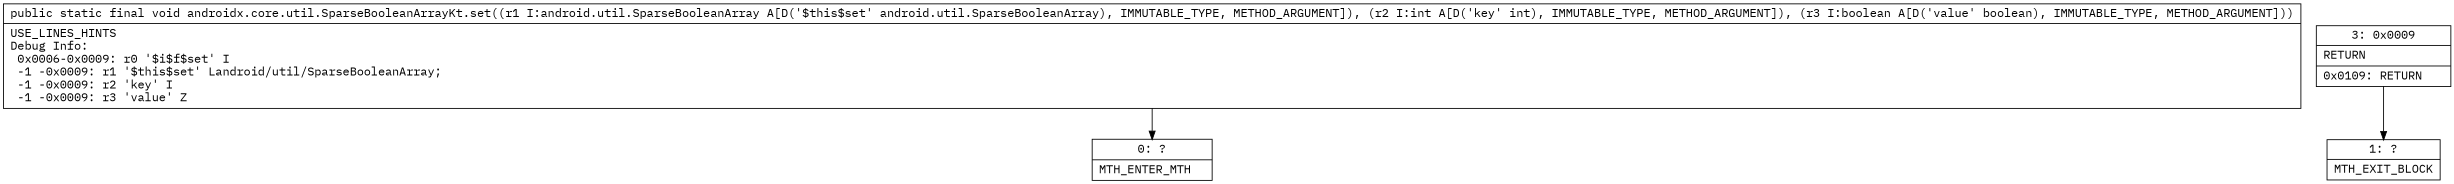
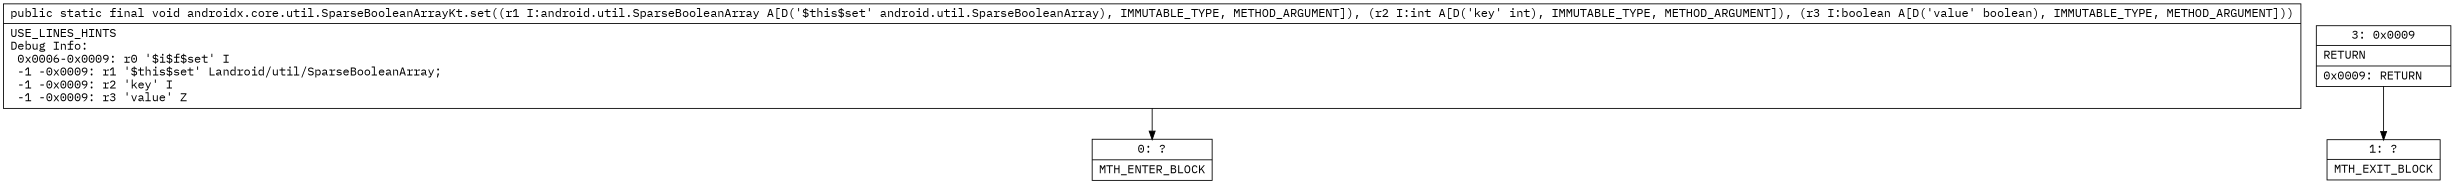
  digraph {
    fontname="IBM Plex Mono"
    node [fontname="IBM Plex Mono" shape=record]
    edge [fontname="IBM Plex Mono"]
-   n1 [label="{0\:\ ?|MTH_ENTER_MTH\l}"]
-   n2 [label="{3\:\ 0x0009|RETURN\l|0x0109: RETURN   \l}"]
+   n1 [label="{0\:\ ?|MTH_ENTER_BLOCK\l}"]
+   n2 [label="{3\:\ 0x0009|RETURN\l|0x0009: RETURN   \l}"]
    n3 [label="{1\:\ ?|MTH_EXIT_BLOCK\l}"]
    n4 [label="{public static final void androidx.core.util.SparseBooleanArrayKt.set((r1 I:android.util.SparseBooleanArray A[D('$this$set' android.util.SparseBooleanArray), IMMUTABLE_TYPE, METHOD_ARGUMENT]), (r2 I:int A[D('key' int), IMMUTABLE_TYPE, METHOD_ARGUMENT]), (r3 I:boolean A[D('value' boolean), IMMUTABLE_TYPE, METHOD_ARGUMENT]))  | USE_LINES_HINTS\lDebug Info:\l  0x0006\-0x0009: r0 '$i$f$set' I\l  \-1 \-0x0009: r1 '$this$set' Landroid\/util\/SparseBooleanArray;\l  \-1 \-0x0009: r2 'key' I\l  \-1 \-0x0009: r3 'value' Z\l}"]
    n2 -> n3
    n4 -> n1
  }
